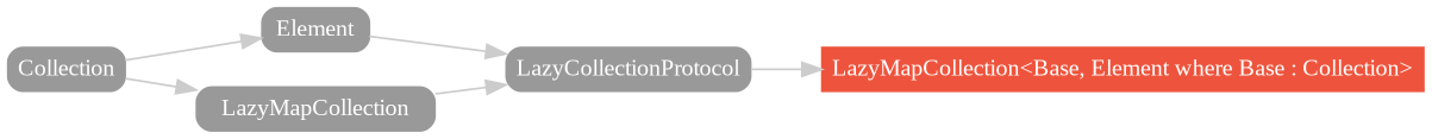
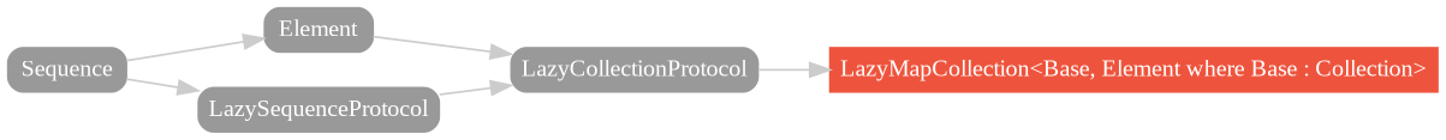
  strict digraph {
    fontname="Liberation Serif"
    rankdir=LR
    node [color="#999999" fillcolor="#999999" fontcolor=white fontname="Liberation Serif" fontsize=12 margin="0.07,0.05" shape=box style="filled,rounded"]
    edge [color="#cccccc" fontname="Liberation Serif"]
    "LazyMapCollection<Base, Element where Base : Collection>" [color="#ee543d" fillcolor="#ee543d" height=0.3 style=filled]
    n2 [height=0.3 label=Element]
    LazyCollectionProtocol [height=0.3]
-   LazySequenceProtocol [height=0.3 label=LazyMapCollection]
-   Sequence [height=0.3 label=Collection]
+   LazySequenceProtocol [height=0.3]
+   Sequence [height=0.3]
    subgraph sub_1 {
      rank=max
      "LazyMapCollection<Base, Element where Base : Collection>"
    }
    n2 -> LazyCollectionProtocol
    LazyCollectionProtocol -> "LazyMapCollection<Base, Element where Base : Collection>"
    LazySequenceProtocol -> LazyCollectionProtocol
    Sequence -> n2
    Sequence -> LazySequenceProtocol
  }
